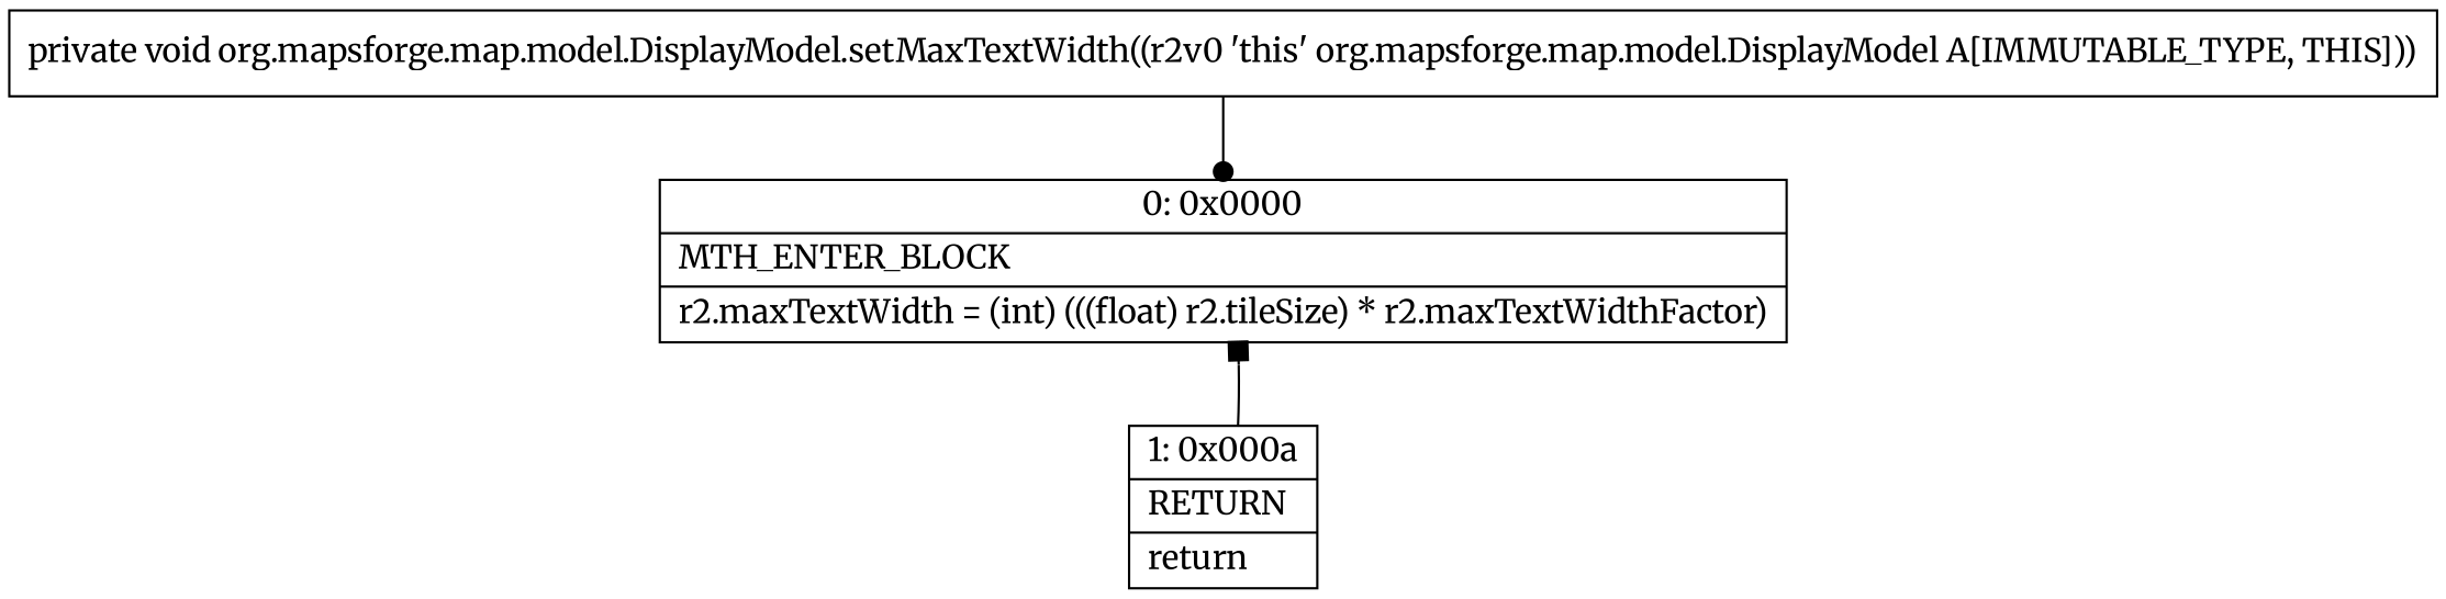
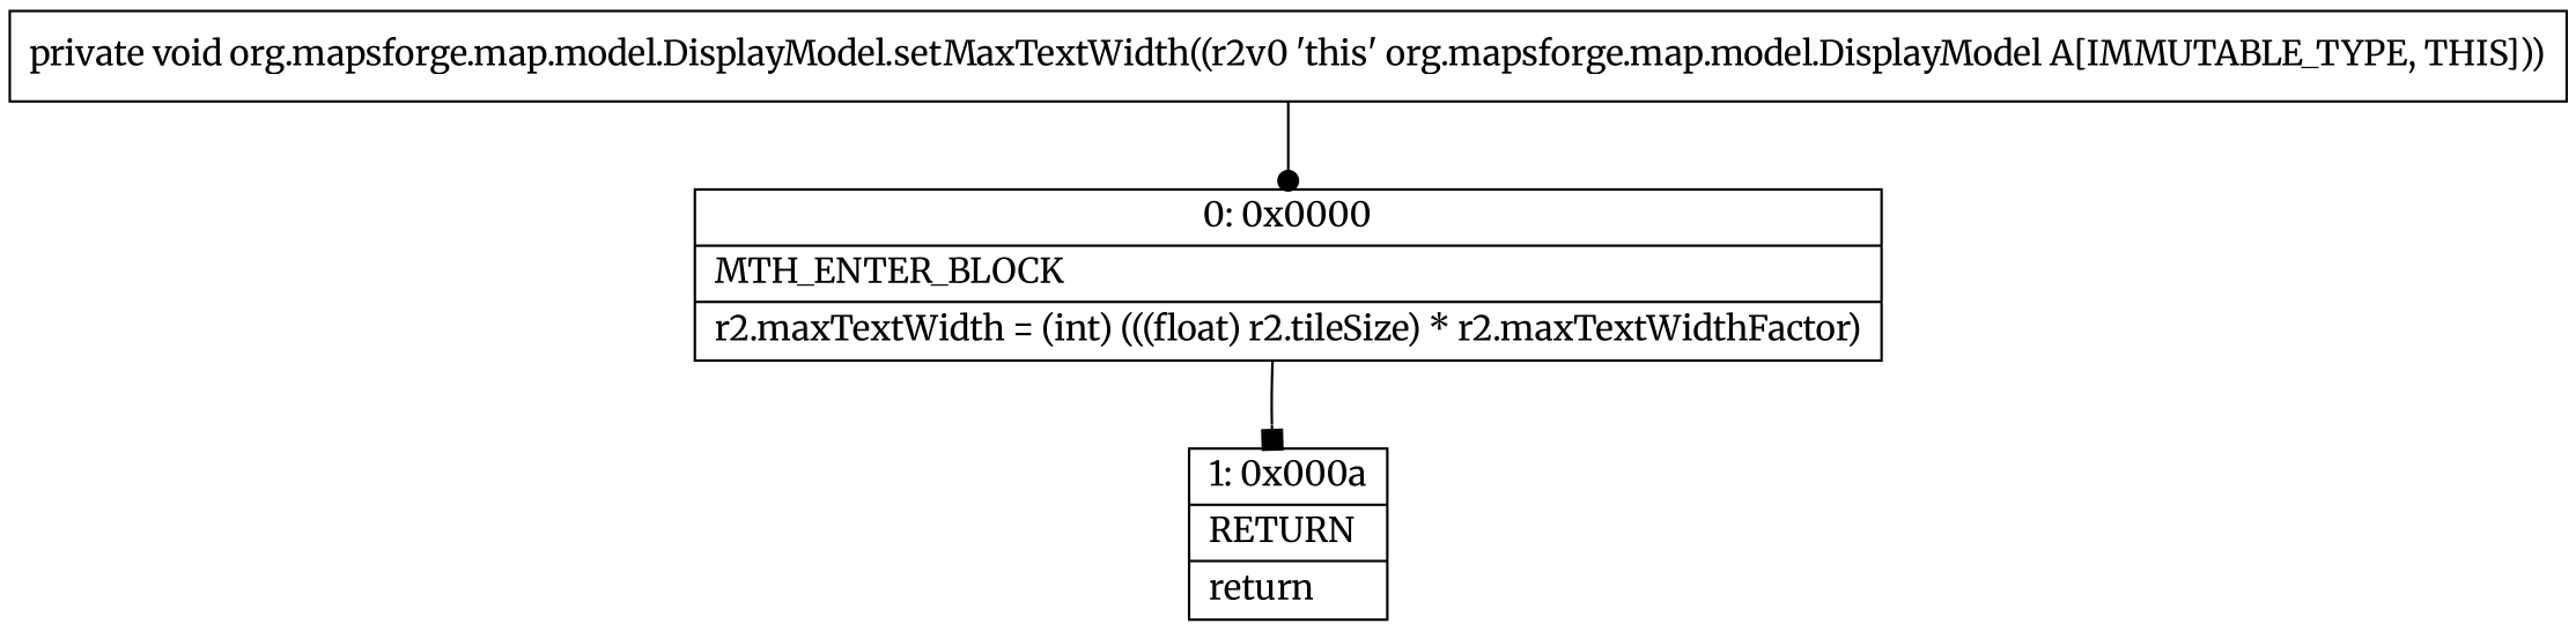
  digraph {
    fontname=Merriweather
    node [shape=record fontname=Merriweather]
    edge [fontname=Merriweather]
    n1 [label="{0\:\ 0x0000|MTH_ENTER_BLOCK\l|r2.maxTextWidth = (int) (((float) r2.tileSize) * r2.maxTextWidthFactor)\l}"]
    n2 [label="{1\:\ 0x000a|RETURN\l|return\l}"]
    n3 [label="{private void org.mapsforge.map.model.DisplayModel.setMaxTextWidth((r2v0 'this' org.mapsforge.map.model.DisplayModel A[IMMUTABLE_TYPE, THIS])) }"]
-   n2 -> n1 [arrowhead=box]
+   n1 -> n2 [arrowhead=box]
    n3 -> n1 [arrowhead=dot]
  }
